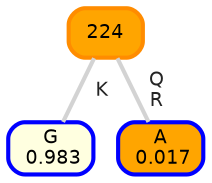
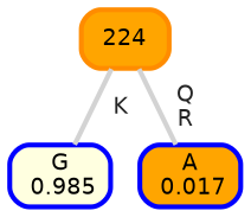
  graph {
    ranksep="0 equally"
    splines=straight
    node [color=blue fillcolor=orange fontcolor=black fontname=helvetica penwidth=3 shape=box style="filled, rounded"]
    edge [color=lightgray fontcolor=grey14 fontname=helvetica fontweight=bold penwidth=3]
-   n1 [fillcolor=lightyellow label="G\n 0.983"]
+   n1 [fillcolor=lightyellow label="G\n 0.985"]
    n2 [color=darkorange label=224]
    n3 [label="A\n 0.017"]
    subgraph sub_1 {
      rank=same
    }
    n2 -- n1 [label=" K"]
    n2 -- n3 [label=" Q\n R"]
  }
